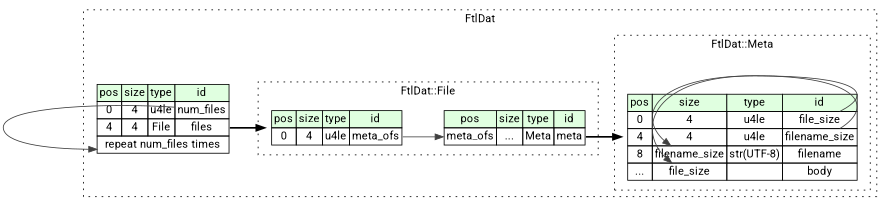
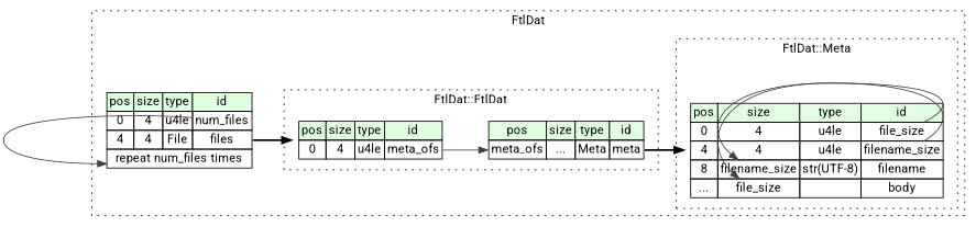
  digraph {
    rankdir=LR
    fontname=Roboto
    node [shape=plaintext fontname=Roboto]
    edge [color="#404040" fontname=Roboto]
    n1 [label=<<TABLE BORDER="0" CELLBORDER="1" CELLSPACING="0"> 				<TR><TD BGCOLOR="#E0FFE0">pos</TD><TD BGCOLOR="#E0FFE0">size</TD><TD BGCOLOR="#E0FFE0">type</TD><TD BGCOLOR="#E0FFE0">id</TD></TR> 				<TR><TD PORT="meta_ofs_pos">0</TD><TD PORT="meta_ofs_size">4</TD><TD>u4le</TD><TD PORT="meta_ofs_type">meta_ofs</TD></TR> 			</TABLE>>]
    n2 [label=<<TABLE BORDER="0" CELLBORDER="1" CELLSPACING="0"> 				<TR><TD BGCOLOR="#E0FFE0">pos</TD><TD BGCOLOR="#E0FFE0">size</TD><TD BGCOLOR="#E0FFE0">type</TD><TD BGCOLOR="#E0FFE0">id</TD></TR> 				<TR><TD PORT="meta_pos">meta_ofs</TD><TD PORT="meta_size">...</TD><TD>Meta</TD><TD PORT="meta_type">meta</TD></TR> 			</TABLE>>]
    n3 [label=<<TABLE BORDER="0" CELLBORDER="1" CELLSPACING="0"> 				<TR><TD BGCOLOR="#E0FFE0">pos</TD><TD BGCOLOR="#E0FFE0">size</TD><TD BGCOLOR="#E0FFE0">type</TD><TD BGCOLOR="#E0FFE0">id</TD></TR> 				<TR><TD PORT="file_size_pos">0</TD><TD PORT="file_size_size">4</TD><TD>u4le</TD><TD PORT="file_size_type">file_size</TD></TR> 				<TR><TD PORT="filename_size_pos">4</TD><TD PORT="filename_size_size">4</TD><TD>u4le</TD><TD PORT="filename_size_type">filename_size</TD></TR> 				<TR><TD PORT="filename_pos">8</TD><TD PORT="filename_size">filename_size</TD><TD>str(UTF-8)</TD><TD PORT="filename_type">filename</TD></TR> 				<TR><TD PORT="body_pos">...</TD><TD PORT="body_size">file_size</TD><TD></TD><TD PORT="body_type">body</TD></TR> 			</TABLE>>]
    n4 [label=<<TABLE BORDER="0" CELLBORDER="1" CELLSPACING="0"> 			<TR><TD BGCOLOR="#E0FFE0">pos</TD><TD BGCOLOR="#E0FFE0">size</TD><TD BGCOLOR="#E0FFE0">type</TD><TD BGCOLOR="#E0FFE0">id</TD></TR> 			<TR><TD PORT="num_files_pos">0</TD><TD PORT="num_files_size">4</TD><TD>u4le</TD><TD PORT="num_files_type">num_files</TD></TR> 			<TR><TD PORT="files_pos">4</TD><TD PORT="files_size">4</TD><TD>File</TD><TD PORT="files_type">files</TD></TR> 			<TR><TD COLSPAN="4" PORT="files__repeat">repeat num_files times</TD></TR> 		</TABLE>>]
    subgraph cluster_1 {
      label=FtlDat
      style=dotted
      n4
      subgraph cluster_2 {
-       label="FtlDat::File"
+       label="FtlDat::FtlDat"
        style=dotted
        n1
        n2
      }
      subgraph cluster_3 {
        label="FtlDat::Meta"
        style=dotted
        n3
      }
    }
    n1 -> n2 [headport=meta_pos tailport=meta_ofs_type]
    n2 -> n3 [style=bold tailport=meta_type color=""]
    n3 -> n3 [headport=filename_size tailport=filename_size_type]
    n3 -> n3 [headport=body_size tailport=file_size_type]
    n4 -> n1 [style=bold tailport=files_type color=""]
    n4 -> n4 [headport=files__repeat tailport=num_files_type]
  }
